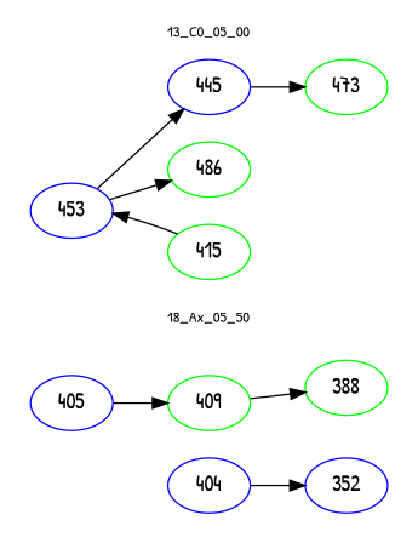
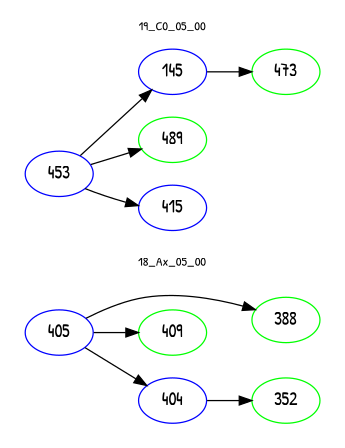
  digraph {
    fontname="Patrick Hand"
    rankdir=LR
    node [color=blue fontname="Patrick Hand"]
    edge [color=black fontname="Patrick Hand"]
    n1 [label=405]
    n2 [label=404]
    n3 [color=green label=409]
    n4 [color=green label=388]
-   n5 [label=352]
+   n5 [color=green label=352]
    n6 [label=453]
-   n7 [color=green label=415]
-   n8 [color=green label=486]
-   n9 [label=445]
+   n7 [label=415]
+   n8 [color=green label=489]
+   n9 [label=145]
    n10 [color=green label=473]
    subgraph cluster_1 {
      color=white
      fontsize=10
-     label="18_Ax_05_50"
+     label="18_Ax_05_00"
      n1
      n2
      n3
      n4
      n5
    }
    subgraph cluster_2 {
      color=white
      fontsize=10
-     label="13_C0_05_00"
+     label="19_C0_05_00"
      n6
      n7
      n8
      n9
      n10
    }
+   n1 -> n2
    n1 -> n3
-   n3 -> n4
+   n1 -> n4
    n2 -> n5
-   n7 -> n6
+   n6 -> n7
    n6 -> n8
    n6 -> n9
    n9 -> n10
  }
